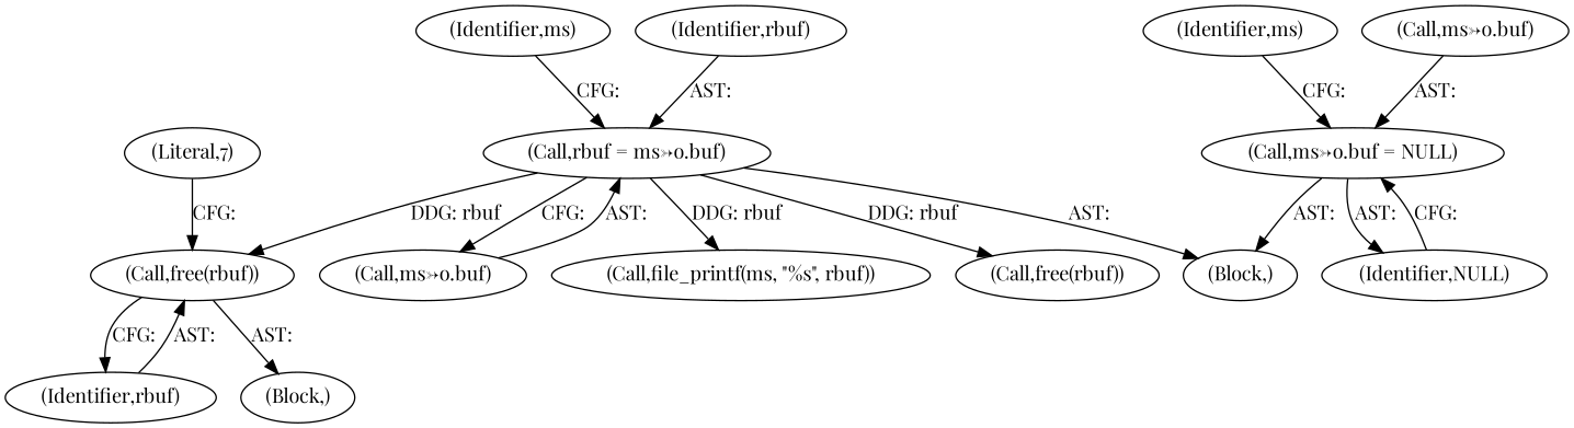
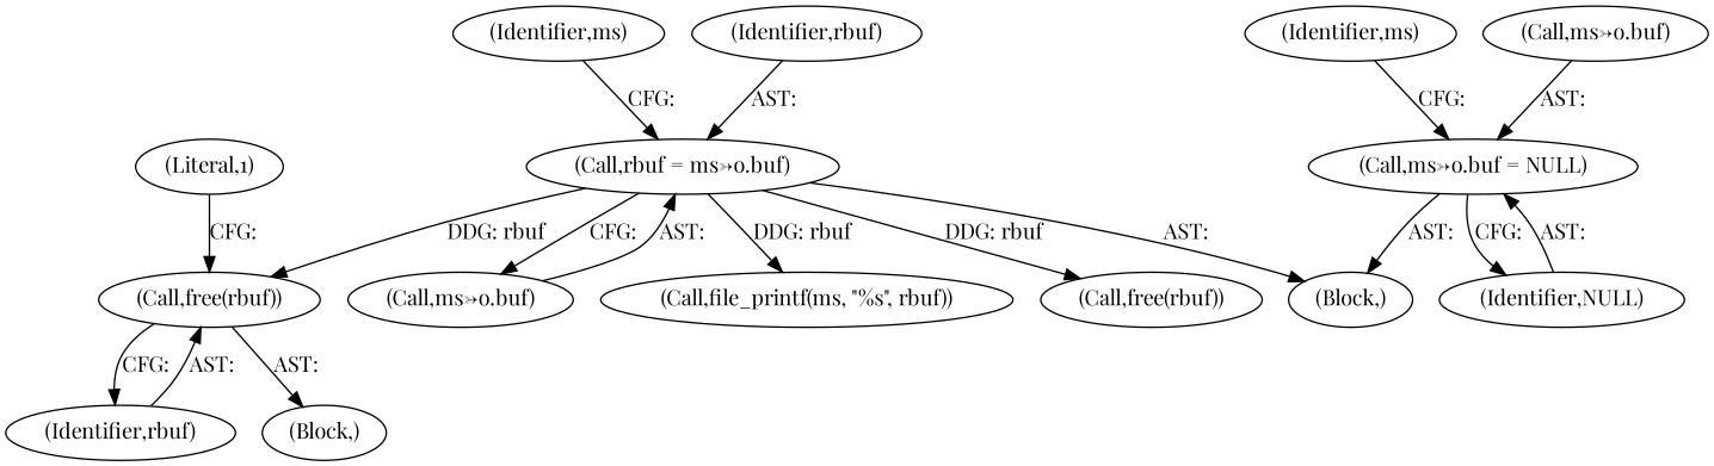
  digraph {
    fontname="Playfair Display"
    node [fontname="Playfair Display"]
    edge [fontname="Playfair Display"]
    n1 [label="(Call,free(rbuf))"]
    n2 [label="(Identifier,rbuf)"]
    n3 [label="(Block,)"]
    n4 [label="(Call,rbuf = ms->o.buf)"]
    n5 [label="(Call,ms->o.buf)"]
    n6 [label="(Call,file_printf(ms, \"%s\", rbuf))"]
    n7 [label="(Call,free(rbuf))"]
    n8 [label="(Block,)"]
    n9 [label="(Call,ms->o.buf = NULL)"]
    n10 [label="(Identifier,NULL)"]
    n11 [label="(Identifier,ms)"]
    n12 [label="(Call,ms->o.buf)"]
    n13 [label="(Identifier,ms)"]
    n14 [label="(Identifier,rbuf)"]
-   n15 [label="(Literal,7)"]
+   n15 [label="(Literal,1)"]
    n1 -> n2 [label="CFG: "]
    n1 -> n3 [label="AST: "]
    n2 -> n1 [label="AST: "]
    n4 -> n1 [label="DDG: rbuf"]
    n4 -> n5 [label="CFG: "]
    n4 -> n6 [label="DDG: rbuf"]
    n4 -> n7 [label="DDG: rbuf"]
    n4 -> n8 [label="AST: "]
    n5 -> n4 [label="AST: "]
    n9 -> n8 [label="AST: "]
-   n9 -> n10 [label="AST: "]
-   n10 -> n9 [label="CFG: "]
+   n9 -> n10 [label="CFG: "]
+   n10 -> n9 [label="AST: "]
    n11 -> n9 [label="CFG: "]
    n12 -> n9 [label="AST: "]
    n13 -> n4 [label="CFG: "]
    n14 -> n4 [label="AST: "]
    n15 -> n1 [label="CFG: "]
  }
